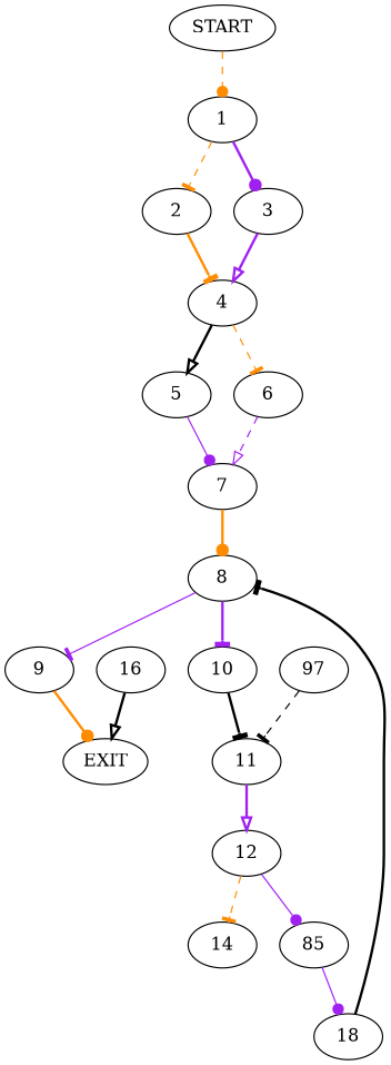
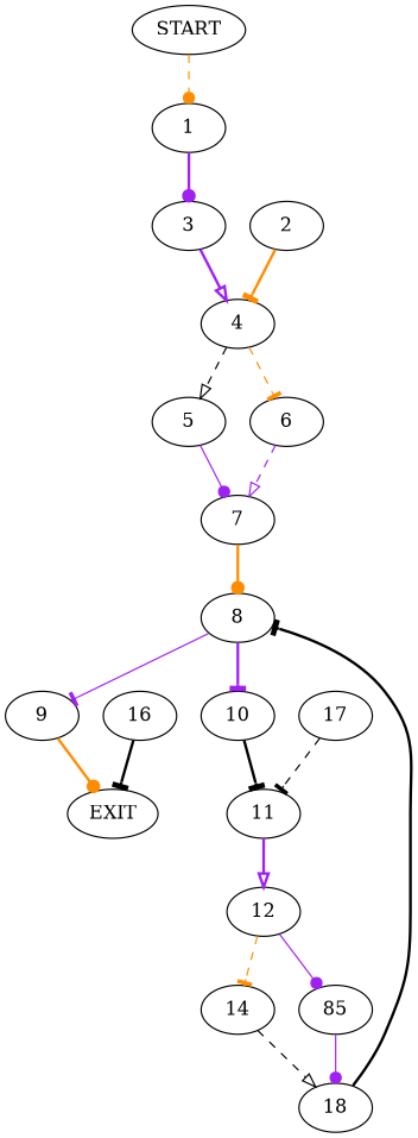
  digraph {
    fontname="DejaVu Serif"
    node [fontname="DejaVu Serif"]
    edge [arrowhead=tee color=purple fontname="DejaVu Serif" style=bold]
    n1 [label=START]
    1
    2
    3
    n5 [label=EXIT]
    4
    5
    6
    7
    8
    9
    10
    11
    12
    14
    n16 [label=85]
    18
    16
-   17 [label=97]
+   17
    n1 -> 1 [arrowhead=dot color=darkorange style=dashed]
-   1 -> 2 [color=darkorange style=dashed]
    1 -> 3 [arrowhead=dot]
    2 -> 4 [color=darkorange]
    3 -> 4 [arrowhead=onormal]
-   4 -> 5 [arrowhead=onormal color=black]
+   4 -> 5 [arrowhead=onormal color=black style=dashed]
    4 -> 6 [color=darkorange style=dashed]
    5 -> 7 [arrowhead=dot style=solid]
    6 -> 7 [arrowhead=onormal style=dashed]
    7 -> 8 [arrowhead=dot color=darkorange]
    8 -> 9 [style=solid]
    8 -> 10
    9 -> n5 [arrowhead=dot color=darkorange]
    10 -> 11 [color=black]
    11 -> 12 [arrowhead=onormal]
    12 -> 14 [color=darkorange style=dashed]
    12 -> n16 [arrowhead=dot style=solid]
+   14 -> 18 [arrowhead=onormal color=black style=dashed]
    n16 -> 18 [arrowhead=dot style=solid]
    18 -> 8 [color=black]
-   16 -> n5 [arrowhead=onormal color=black]
+   16 -> n5 [color=black]
    17 -> 11 [color=black style=dashed]
  }
